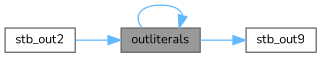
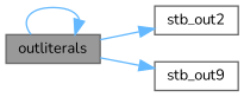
  digraph {
    fontname=Nunito
    rankdir=LR
    node [color=grey40 fillcolor=white fontname=Nunito fontsize=10 shape=box style=filled]
    edge [color=steelblue1 fontname=Nunito fontsize=10 labelfontname=Helvetica labelfontsize=10 style=solid]
    n1 [color=gray40 fillcolor=grey60 fontcolor=black height=0.2 label=outliterals width=0.4]
    n2 [height=0.2 label=stb_out2 width=0.4]
    n3 [height=0.2 label=stb_out9 width=0.4]
    n1 -> n1
-   n2 -> n1
+   n1 -> n2
    n1 -> n3
  }
